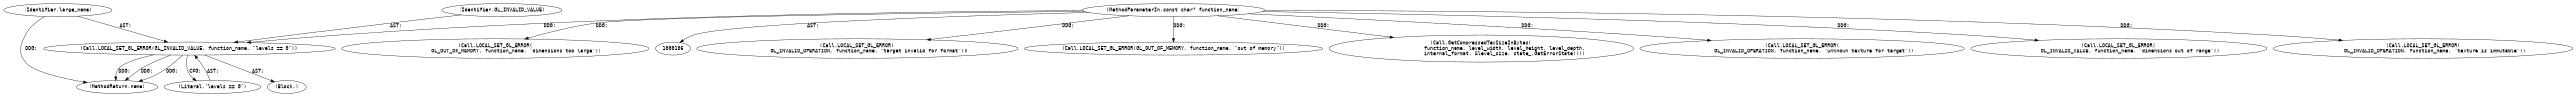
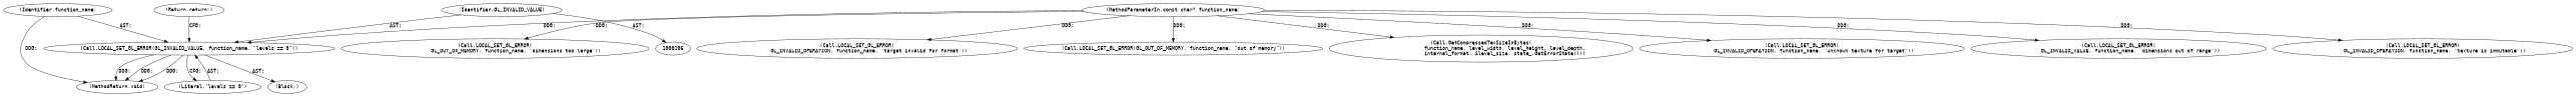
  digraph {
    fontname="DejaVu Sans Mono"
    node [fontname="DejaVu Sans Mono"]
    edge [fontname="DejaVu Sans Mono"]
    n1 [label="(Call,LOCAL_SET_GL_ERROR(GL_INVALID_VALUE, function_name, \"levels == 0\"))"]
    n2 [label="(Block,)"]
    n3 [label="(Literal,\"levels == 0\")"]
-   n4 [label="(MethodReturn,name)"]
+   n4 [label="(MethodReturn,void)"]
    n5 [label="(MethodParameterIn,const char* function_name)"]
    n6 [label="(Call,LOCAL_SET_GL_ERROR(GL_OUT_OF_MEMORY, function_name, \"out of memory\"))"]
    n7 [label="(Call,GetCompressedTexSizeInBytes(\n                function_name, level_width, level_height, level_depth,\n                internal_format, &level_size, state_.GetErrorState()))"]
    n8 [label="(Call,LOCAL_SET_GL_ERROR(\n        GL_INVALID_OPERATION, function_name, \"unknown texture for target\"))"]
    n9 [label="(Call,LOCAL_SET_GL_ERROR(\n        GL_INVALID_VALUE, function_name, \"dimensions out of range\"))"]
    n10 [label="(Call,LOCAL_SET_GL_ERROR(\n        GL_INVALID_OPERATION, function_name, \"texture is immutable\"))"]
    n11 [label="(Call,LOCAL_SET_GL_ERROR(\n              GL_OUT_OF_MEMORY, function_name, \"dimensions too large\"))"]
    n12 [label="(Call,LOCAL_SET_GL_ERROR(\n        GL_INVALID_OPERATION, function_name, \"target invalid for format\"))"]
    1000106
-   n15 [label="(Identifier,large_name)"]
+   n14 [label="(Return,return;)"]
+   n15 [label="(Identifier,function_name)"]
    n16 [label="(Identifier,GL_INVALID_VALUE)"]
    n1 -> n2 [label="AST: "]
    n1 -> n3 [label="CFG: "]
    n1 -> n4 [label="DDG: "]
    n1 -> n4 [label="DDG: "]
    n1 -> n4 [label="DDG: "]
    n3 -> n1 [label="AST: "]
    n5 -> n1 [label="DDG: "]
    n5 -> n6 [label="DDG: "]
    n5 -> n7 [label="DDG: "]
    n5 -> n8 [label="DDG: "]
    n5 -> n9 [label="DDG: "]
    n5 -> n10 [label="DDG: "]
    n5 -> n11 [label="DDG: "]
    n5 -> n12 [label="DDG: "]
-   n5 -> 1000106 [label="AST: "]
+   n16 -> 1000106 [label="AST: "]
+   n14 -> n1 [label="CFG: "]
    n15 -> n1 [label="AST: "]
    n15 -> n4 [label="DDG: "]
    n16 -> n1 [label="AST: "]
  }
